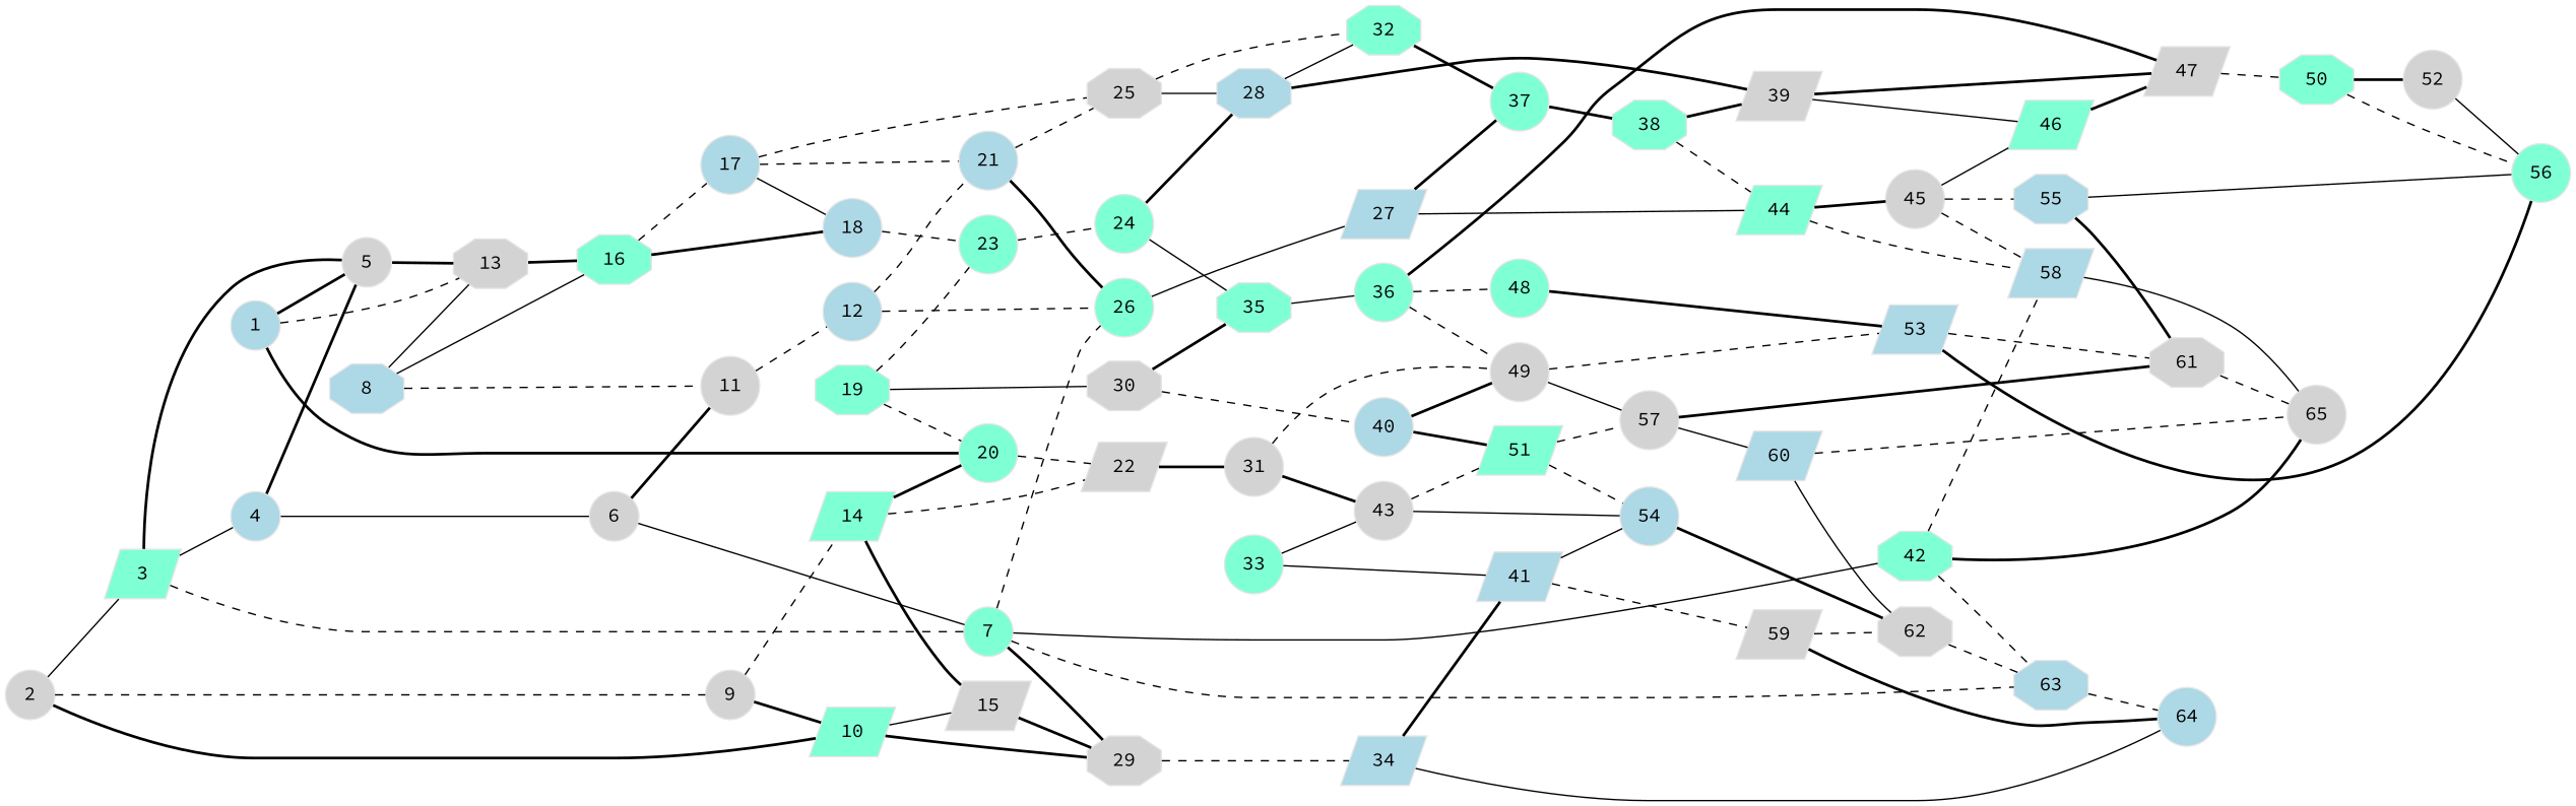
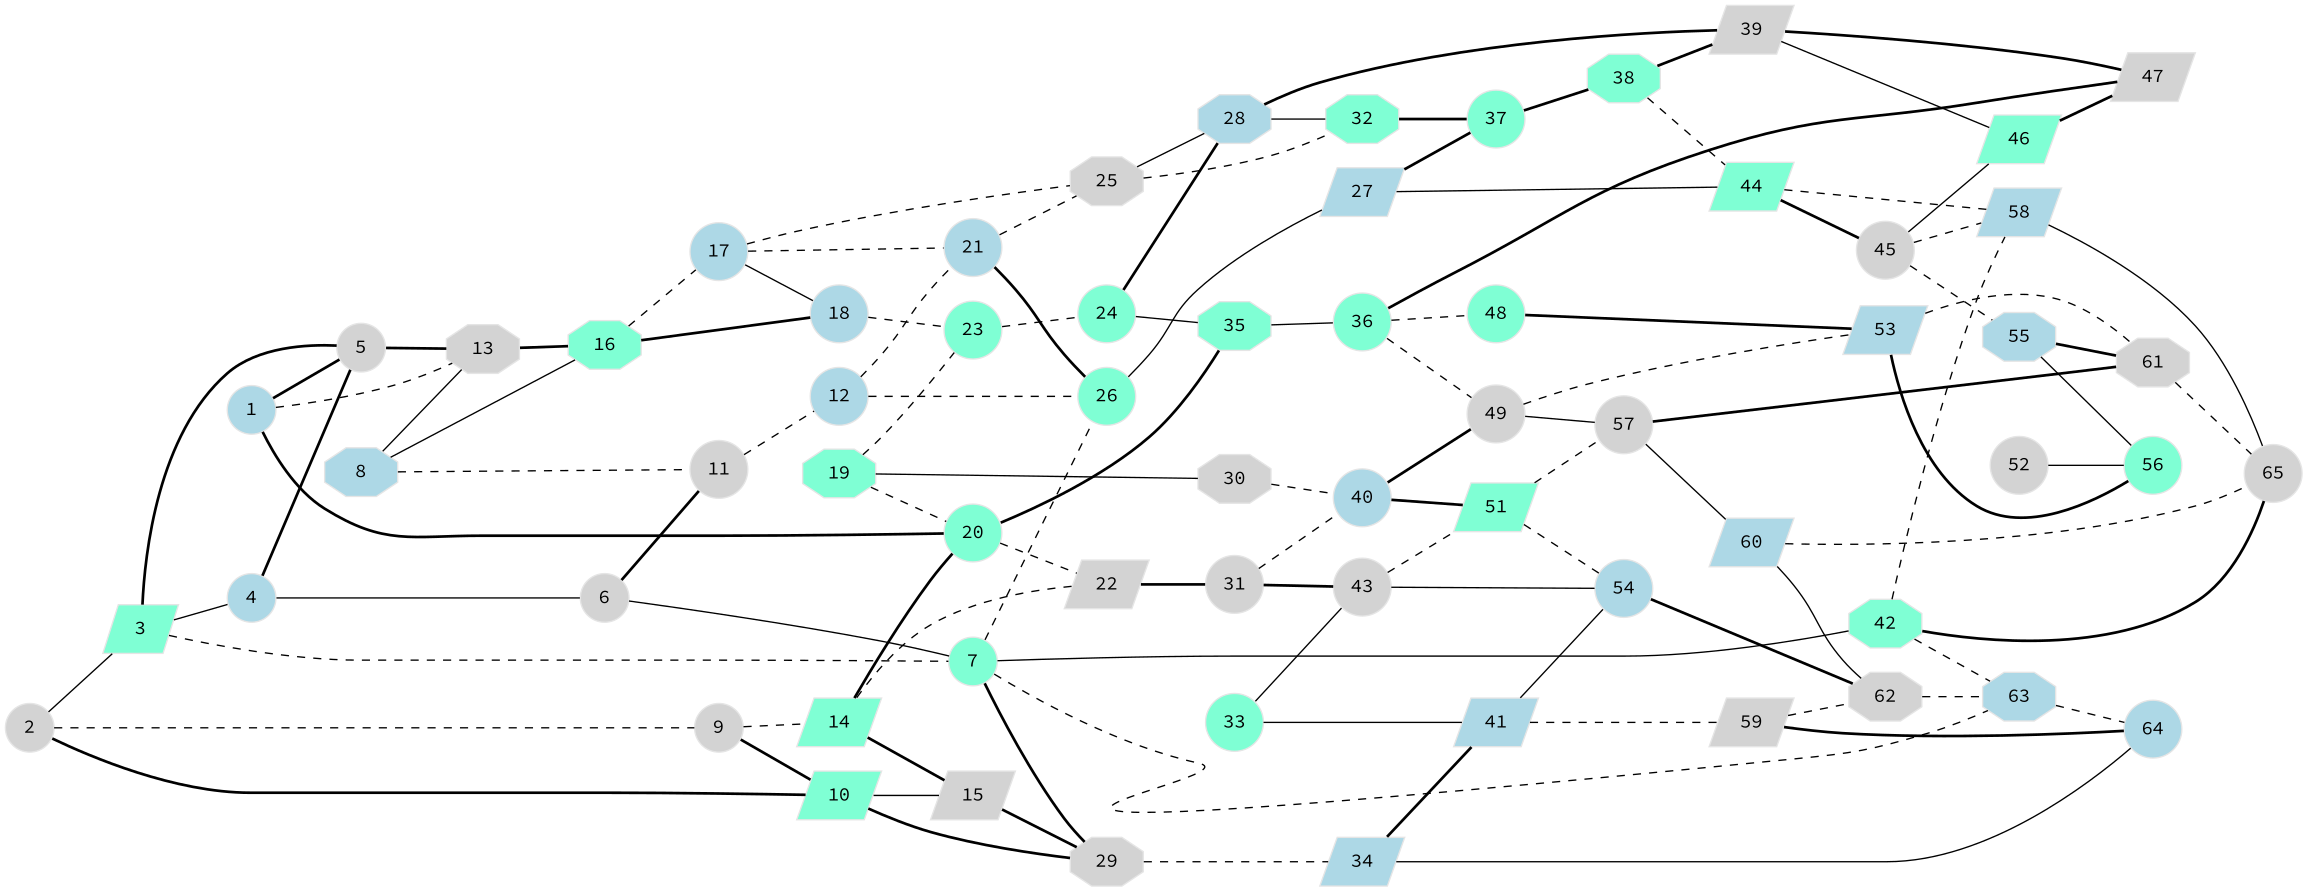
  graph {
    fontname="Source Code Pro"
    rankdir=LR
    node [color=gray90 fillcolor=lightgrey fontname="Source Code Pro" shape=circle style=filled]
    edge [fontname="Source Code Pro" style=dashed weight=1.0]
    1 [fillcolor=lightblue]
    5
    13 [shape=octagon]
    20 [fillcolor=aquamarine]
    16 [fillcolor=aquamarine shape=octagon]
    22 [shape=parallelogram]
    3 [fillcolor=aquamarine shape=parallelogram]
    2
    9
    10 [fillcolor=aquamarine shape=parallelogram]
    4 [fillcolor=lightblue]
    7 [fillcolor=aquamarine]
    14 [fillcolor=aquamarine shape=parallelogram]
    29 [shape=octagon]
    15 [shape=parallelogram]
    6
    26 [fillcolor=aquamarine]
    42 [fillcolor=aquamarine shape=octagon]
    63 [fillcolor=lightblue shape=octagon]
    11
    12 [fillcolor=lightblue]
    27 [fillcolor=lightblue shape=parallelogram]
    34 [fillcolor=lightblue shape=parallelogram]
    58 [fillcolor=lightblue shape=parallelogram]
    65
    64 [fillcolor=lightblue]
    8 [fillcolor=lightblue shape=octagon]
    17 [fillcolor=lightblue]
    18 [fillcolor=lightblue]
    21 [fillcolor=lightblue]
    25 [shape=octagon]
    31
    23 [fillcolor=aquamarine]
    28 [fillcolor=lightblue shape=octagon]
    32 [fillcolor=aquamarine shape=octagon]
    24 [fillcolor=aquamarine]
    19 [fillcolor=aquamarine shape=octagon]
    30 [shape=octagon]
    35 [fillcolor=aquamarine shape=octagon]
    40 [fillcolor=lightblue]
    43
    33 [fillcolor=aquamarine]
    41 [fillcolor=lightblue shape=parallelogram]
    39 [shape=parallelogram]
    36 [fillcolor=aquamarine]
    37 [fillcolor=aquamarine]
    44 [fillcolor=aquamarine shape=parallelogram]
    38 [fillcolor=aquamarine shape=octagon]
    45
    47 [shape=parallelogram]
    46 [fillcolor=aquamarine shape=parallelogram]
    49
    51 [fillcolor=aquamarine shape=parallelogram]
    54 [fillcolor=lightblue]
    59 [shape=parallelogram]
    48 [fillcolor=aquamarine]
-   50 [fillcolor=aquamarine shape=octagon]
    53 [fillcolor=lightblue shape=parallelogram]
    57
    62 [shape=octagon]
    55 [fillcolor=lightblue shape=octagon]
    56 [fillcolor=aquamarine]
    61 [shape=octagon]
    52
    60 [fillcolor=lightblue shape=parallelogram]
    1 -- 5 [style=bold]
    1 -- 13
    1 -- 20 [style=bold]
    5 -- 13 [style=bold]
    13 -- 16 [style=bold]
    20 -- 22
    16 -- 17
    16 -- 18 [style=bold]
    22 -- 31 [style=bold]
    3 -- 5 [style=bold]
    3 -- 4 [style=solid]
    3 -- 7
    2 -- 3 [style=solid]
    2 -- 9
    2 -- 10 [style=bold]
    9 -- 10 [style=bold]
    9 -- 14
    10 -- 29 [style=bold]
    10 -- 15 [style=solid]
    4 -- 5 [style=bold]
    4 -- 6 [style=solid]
    7 -- 29 [style=bold]
    7 -- 26
    7 -- 42 [style=solid]
    7 -- 63
    14 -- 20 [style=bold]
    14 -- 22
    14 -- 15 [style=bold]
    29 -- 34
    15 -- 29 [style=bold]
    6 -- 7 [style=solid]
    6 -- 11 [style=bold weight=2.0]
    26 -- 27 [style=solid]
    42 -- 63
    42 -- 58
    42 -- 65 [style=bold]
    63 -- 64 [weight=2.0]
    11 -- 12
    12 -- 26
    12 -- 21
    27 -- 37 [style=bold]
    27 -- 44 [style=solid]
    34 -- 64 [style=solid]
    34 -- 41 [style=bold]
    58 -- 65 [style=solid]
    8 -- 13 [style=solid]
    8 -- 16 [style=solid]
    8 -- 11
    17 -- 18 [style=solid]
    17 -- 21
    17 -- 25
    18 -- 23 [weight=2.0]
    21 -- 26 [style=bold]
    21 -- 25
    25 -- 28 [style=solid]
    25 -- 32
-   31 -- 49
+   31 -- 40
    31 -- 43 [style=bold]
    23 -- 24
    28 -- 32 [style=solid]
    28 -- 39 [style=bold]
    32 -- 37 [style=bold weight=2.0]
    24 -- 28 [style=bold]
    24 -- 35 [style=solid]
    19 -- 20
    19 -- 23
    19 -- 30 [style=solid]
-   30 -- 35 [style=bold weight=2.0]
+   20 -- 35 [style=bold weight=2.0]
    30 -- 40
    35 -- 36 [style=solid]
    40 -- 49 [style=bold]
    40 -- 51 [style=bold]
    43 -- 51
    43 -- 54 [style=solid]
    33 -- 43 [style=solid]
    33 -- 41 [style=solid]
    41 -- 54 [style=solid]
    41 -- 59
    39 -- 47 [style=bold]
    39 -- 46 [style=solid]
    36 -- 47 [style=bold]
    36 -- 49
    36 -- 48
    37 -- 38 [style=bold]
    44 -- 58
    44 -- 45 [style=bold]
    38 -- 39 [style=bold]
    38 -- 44
    45 -- 58
    45 -- 46 [style=solid]
    45 -- 55
-   47 -- 50
    46 -- 47 [style=bold]
    49 -- 53
    49 -- 57 [style=solid]
    51 -- 54
    51 -- 57
    54 -- 62 [style=bold]
    59 -- 64 [style=bold]
    59 -- 62
    48 -- 53 [style=bold]
-   50 -- 56
-   50 -- 52 [style=bold]
    53 -- 56 [style=bold]
    53 -- 61
    57 -- 61 [style=bold]
    57 -- 60 [style=solid]
    62 -- 63
    55 -- 56 [style=solid]
    55 -- 61 [style=bold]
    61 -- 65
    52 -- 56 [style=solid]
    60 -- 65
    60 -- 62 [style=solid]
  }
